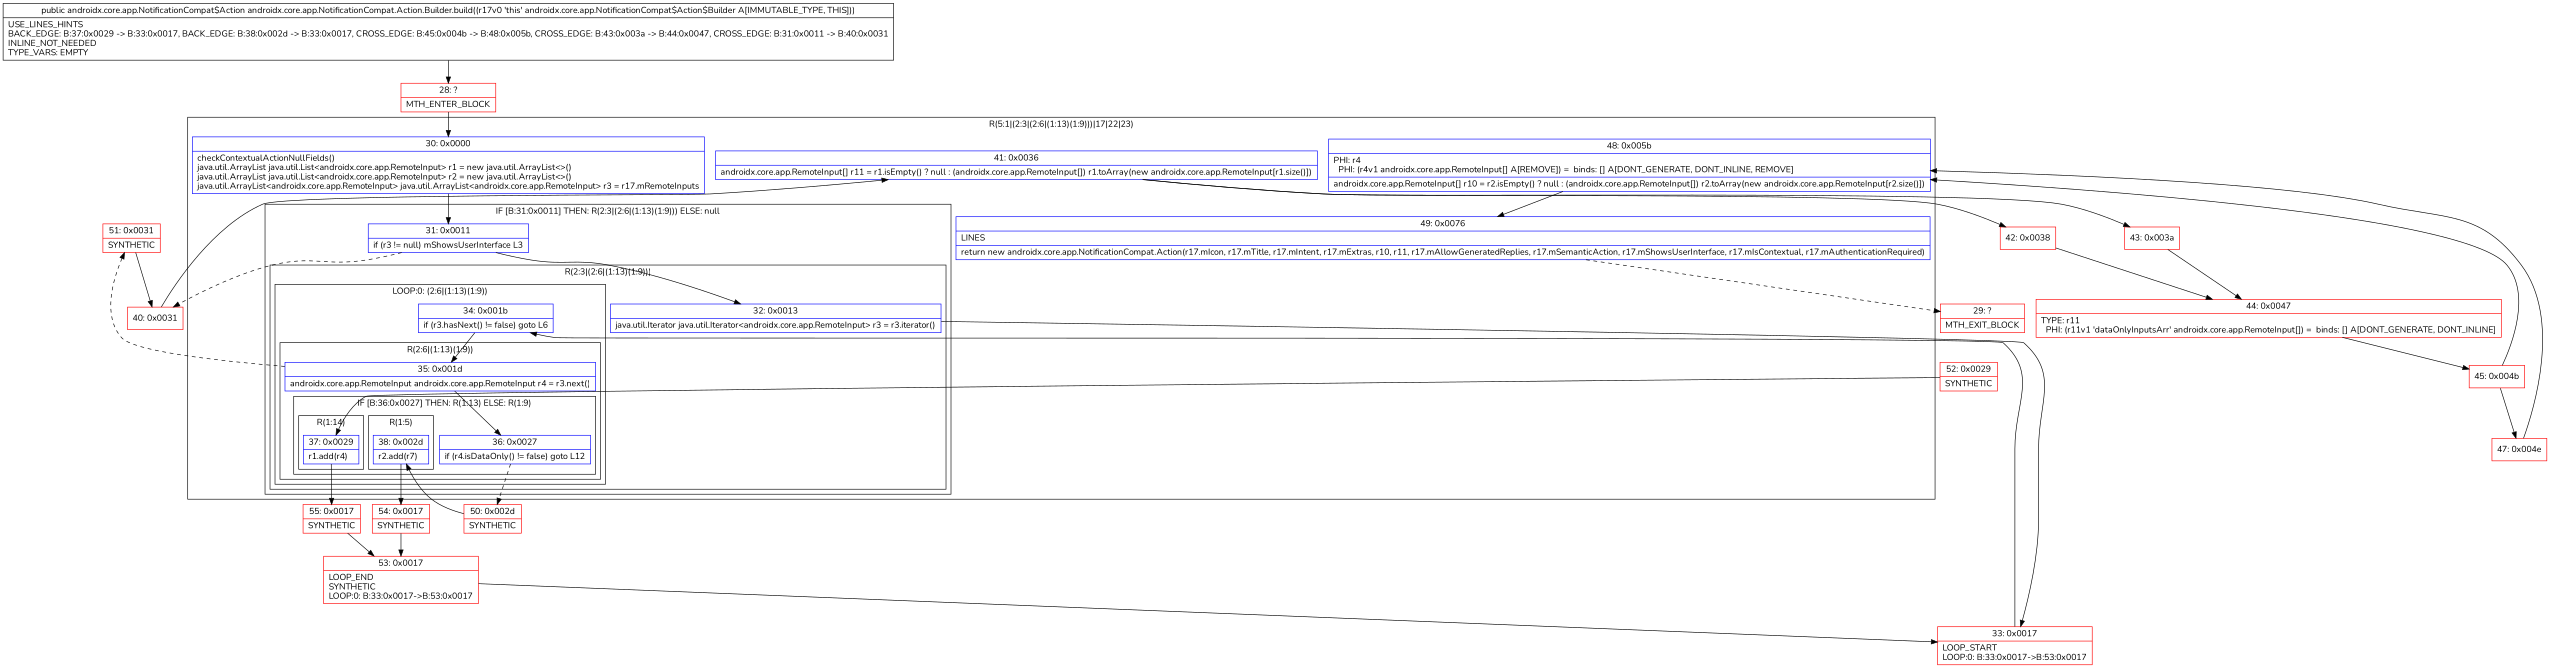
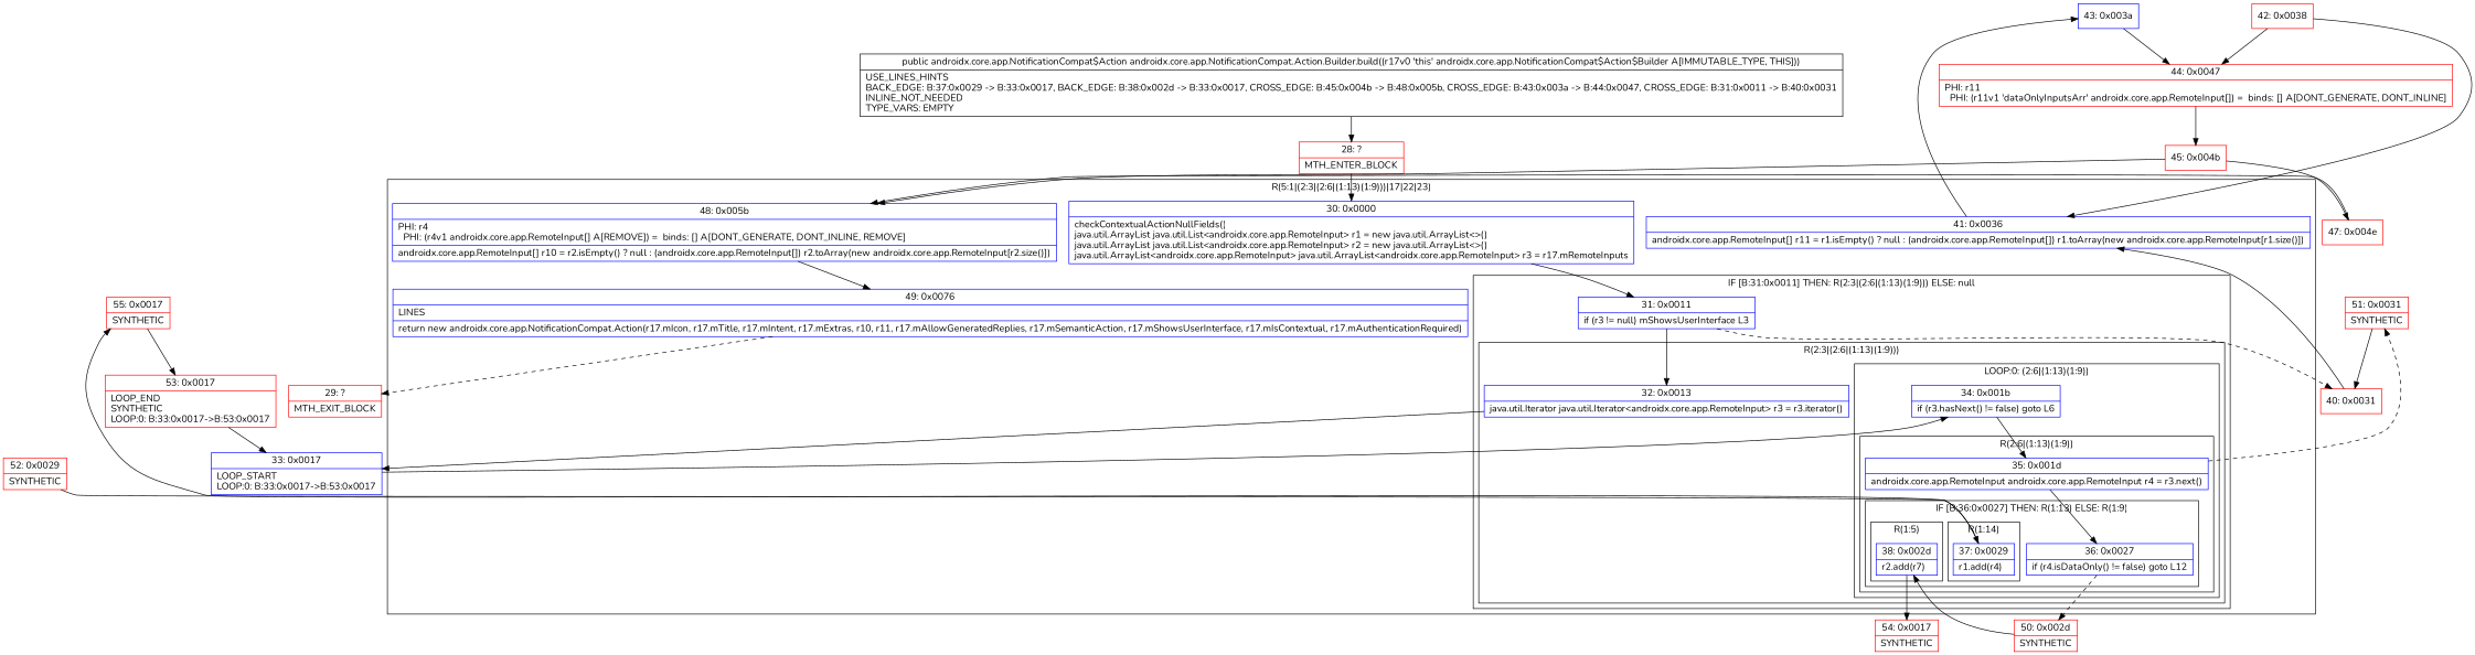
  digraph {
    fontname=Nunito
    node [color=red fontname=Nunito shape=record]
    edge [fontname=Nunito]
    n1 [color=blue label="{37\:\ 0x0029|r1.add(r4)\l}"]
    n2 [color=blue label="{38\:\ 0x002d|r2.add(r7)\l}"]
    n3 [color=blue label="{36\:\ 0x0027|if (r4.isDataOnly() != false) goto L12\l}"]
    n4 [color=blue label="{35\:\ 0x001d|androidx.core.app.RemoteInput androidx.core.app.RemoteInput r4 = r3.next()\l}"]
    n5 [color=blue label="{34\:\ 0x001b|if (r3.hasNext() != false) goto L6\l}"]
    n6 [color=blue label="{32\:\ 0x0013|java.util.Iterator java.util.Iterator\<androidx.core.app.RemoteInput\> r3 = r3.iterator()\l}"]
    n7 [color=blue label="{31\:\ 0x0011|if (r3 != null) mShowsUserInterface L3\l}"]
    n8 [color=blue label="{30\:\ 0x0000|checkContextualActionNullFields()\ljava.util.ArrayList java.util.List\<androidx.core.app.RemoteInput\> r1 = new java.util.ArrayList\<\>()\ljava.util.ArrayList java.util.List\<androidx.core.app.RemoteInput\> r2 = new java.util.ArrayList\<\>()\ljava.util.ArrayList\<androidx.core.app.RemoteInput\> java.util.ArrayList\<androidx.core.app.RemoteInput\> r3 = r17.mRemoteInputs\l}"]
    n9 [color=blue label="{41\:\ 0x0036|androidx.core.app.RemoteInput[] r11 = r1.isEmpty() ? null : (androidx.core.app.RemoteInput[]) r1.toArray(new androidx.core.app.RemoteInput[r1.size()])\l}"]
    n10 [color=blue label="{48\:\ 0x005b|PHI: r4 \l  PHI: (r4v1 androidx.core.app.RemoteInput[] A[REMOVE]) =  binds: [] A[DONT_GENERATE, DONT_INLINE, REMOVE]\l|androidx.core.app.RemoteInput[] r10 = r2.isEmpty() ? null : (androidx.core.app.RemoteInput[]) r2.toArray(new androidx.core.app.RemoteInput[r2.size()])\l}"]
    n11 [color=blue label="{49\:\ 0x0076|LINES\l|return new androidx.core.app.NotificationCompat.Action(r17.mIcon, r17.mTitle, r17.mIntent, r17.mExtras, r10, r11, r17.mAllowGeneratedReplies, r17.mSemanticAction, r17.mShowsUserInterface, r17.mIsContextual, r17.mAuthenticationRequired)\l}"]
    n12 [label="{55\:\ 0x0017|SYNTHETIC\l}"]
    n13 [label="{54\:\ 0x0017|SYNTHETIC\l}"]
    n14 [label="{50\:\ 0x002d|SYNTHETIC\l}"]
    n15 [label="{51\:\ 0x0031|SYNTHETIC\l}"]
-   n16 [label="{33\:\ 0x0017|LOOP_START\lLOOP:0: B:33:0x0017\-\>B:53:0x0017\l}"]
+   n16 [color=blue label="{33\:\ 0x0017|LOOP_START\lLOOP:0: B:33:0x0017\-\>B:53:0x0017\l}"]
    n17 [label="{40\:\ 0x0031}"]
    n18 [label="{42\:\ 0x0038}"]
-   n19 [label="{43\:\ 0x003a}"]
+   n19 [color=blue label="{43\:\ 0x003a}"]
    n20 [label="{29\:\ ?|MTH_EXIT_BLOCK\l}"]
    n21 [label="{52\:\ 0x0029|SYNTHETIC\l}"]
    n22 [label="{53\:\ 0x0017|LOOP_END\lSYNTHETIC\lLOOP:0: B:33:0x0017\-\>B:53:0x0017\l}"]
-   n23 [label="{44\:\ 0x0047|TYPE: r11 \l  PHI: (r11v1 'dataOnlyInputsArr' androidx.core.app.RemoteInput[]) =  binds: [] A[DONT_GENERATE, DONT_INLINE]\l}"]
+   n23 [label="{44\:\ 0x0047|PHI: r11 \l  PHI: (r11v1 'dataOnlyInputsArr' androidx.core.app.RemoteInput[]) =  binds: [] A[DONT_GENERATE, DONT_INLINE]\l}"]
    n24 [label="{28\:\ ?|MTH_ENTER_BLOCK\l}"]
    n25 [label="{45\:\ 0x004b}"]
    n26 [label="{47\:\ 0x004e}"]
    n27 [label="{public androidx.core.app.NotificationCompat$Action androidx.core.app.NotificationCompat.Action.Builder.build((r17v0 'this' androidx.core.app.NotificationCompat$Action$Builder A[IMMUTABLE_TYPE, THIS]))  | USE_LINES_HINTS\lBACK_EDGE: B:37:0x0029 \-\> B:33:0x0017, BACK_EDGE: B:38:0x002d \-\> B:33:0x0017, CROSS_EDGE: B:45:0x004b \-\> B:48:0x005b, CROSS_EDGE: B:43:0x003a \-\> B:44:0x0047, CROSS_EDGE: B:31:0x0011 \-\> B:40:0x0031\lINLINE_NOT_NEEDED\lTYPE_VARS: EMPTY\l}" color=""]
    subgraph cluster_1 {
      label="R(5:1|(2:3|(2:6|(1:13)(1:9)))|17|22|23)"
      n8
      n9
      n10
      n11
      subgraph cluster_2 {
        label="IF [B:31:0x0011] THEN: R(2:3|(2:6|(1:13)(1:9))) ELSE: null"
        n7
        subgraph cluster_3 {
          label="R(2:3|(2:6|(1:13)(1:9)))"
          n6
          subgraph cluster_4 {
            label="LOOP:0: (2:6|(1:13)(1:9))"
            n5
            subgraph cluster_5 {
              label="R(2:6|(1:13)(1:9))"
              n4
              subgraph cluster_6 {
                label="IF [B:36:0x0027] THEN: R(1:13) ELSE: R(1:9)"
                n3
                subgraph cluster_7 {
                  label="R(1:14)"
                  n1
                }
                subgraph cluster_8 {
                  label="R(1:5)"
                  n2
                }
              }
            }
          }
        }
      }
    }
    n1 -> n12
    n2 -> n13
    n3 -> n14 [style=dashed]
    n4 -> n3
    n4 -> n15 [style=dashed]
    n5 -> n4
    n6 -> n16
    n7 -> n6
    n7 -> n17 [style=dashed]
    n8 -> n7
-   n9 -> n18
+   n18 -> n9
    n9 -> n19
    n10 -> n11
    n11 -> n20 [style=dashed]
    n12 -> n22
-   n13 -> n22
    n14 -> n2
    n15 -> n17
    n16 -> n5
    n17 -> n9
    n18 -> n23
    n19 -> n23
    n21 -> n1
    n22 -> n16
    n23 -> n25
    n24 -> n8
    n25 -> n10
    n25 -> n26
    n26 -> n10
    n27 -> n24
  }
